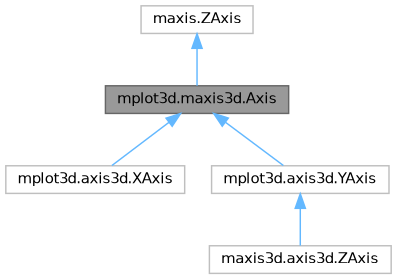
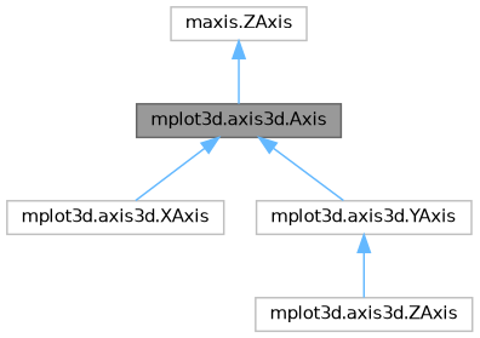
  digraph {
    node [color=grey75 fillcolor=white fontname=Helvetica fontsize=10 shape=box style=filled]
    edge [color=steelblue1 dir=back fontname=Helvetica fontsize=10 labelfontname=Helvetica labelfontsize=10 style=solid]
-   n1 [color=gray40 fillcolor=grey60 fontcolor=black height=0.2 label="mplot3d.maxis3d.Axis" width=0.4]
+   n1 [color=gray40 fillcolor=grey60 fontcolor=black height=0.2 label="mplot3d.axis3d.Axis" width=0.4]
    n2 [height=0.2 label="mplot3d.axis3d.XAxis" width=0.4]
    n3 [height=0.2 label="mplot3d.axis3d.YAxis" width=0.4]
-   n4 [height=0.2 label="maxis3d.axis3d.ZAxis" width=0.4]
+   n4 [height=0.2 label="mplot3d.axis3d.ZAxis" width=0.4]
    n5 [height=0.2 label="maxis.ZAxis" width=0.4]
    n1 -> n2
    n1 -> n3
    n3 -> n4
    n5 -> n1
  }
